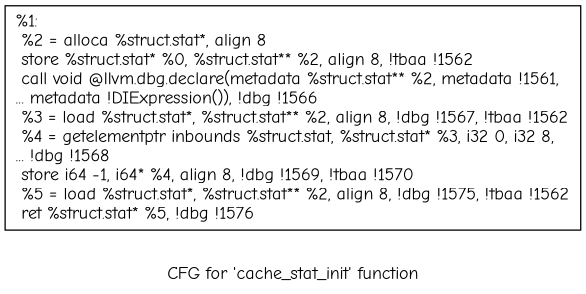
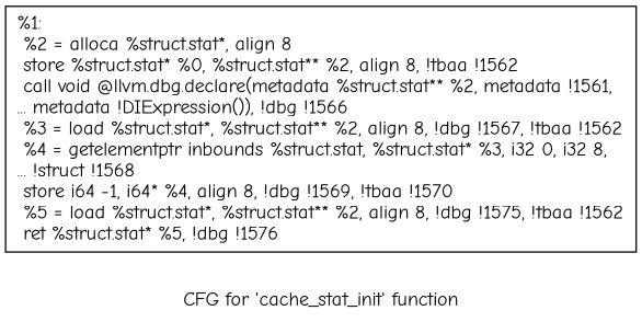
  digraph {
    label="CFG for 'cache_stat_init' function"
    fontname="Comic Neue"
-   n1 [label="{%1:\l  %2 = alloca %struct.stat*, align 8\l  store %struct.stat* %0, %struct.stat** %2, align 8, !tbaa !1562\l  call void @llvm.dbg.declare(metadata %struct.stat** %2, metadata !1561,\l... metadata !DIExpression()), !dbg !1566\l  %3 = load %struct.stat*, %struct.stat** %2, align 8, !dbg !1567, !tbaa !1562\l  %4 = getelementptr inbounds %struct.stat, %struct.stat* %3, i32 0, i32 8,\l... !dbg !1568\l  store i64 -1, i64* %4, align 8, !dbg !1569, !tbaa !1570\l  %5 = load %struct.stat*, %struct.stat** %2, align 8, !dbg !1575, !tbaa !1562\l  ret %struct.stat* %5, !dbg !1576\l}" shape=record fontname="Comic Neue"]
+   n1 [label="{%1:\l  %2 = alloca %struct.stat*, align 8\l  store %struct.stat* %0, %struct.stat** %2, align 8, !tbaa !1562\l  call void @llvm.dbg.declare(metadata %struct.stat** %2, metadata !1561,\l... metadata !DIExpression()), !dbg !1566\l  %3 = load %struct.stat*, %struct.stat** %2, align 8, !dbg !1567, !tbaa !1562\l  %4 = getelementptr inbounds %struct.stat, %struct.stat* %3, i32 0, i32 8,\l... !struct !1568\l  store i64 -1, i64* %4, align 8, !dbg !1569, !tbaa !1570\l  %5 = load %struct.stat*, %struct.stat** %2, align 8, !dbg !1575, !tbaa !1562\l  ret %struct.stat* %5, !dbg !1576\l}" shape=record fontname="Comic Neue"]
  }
